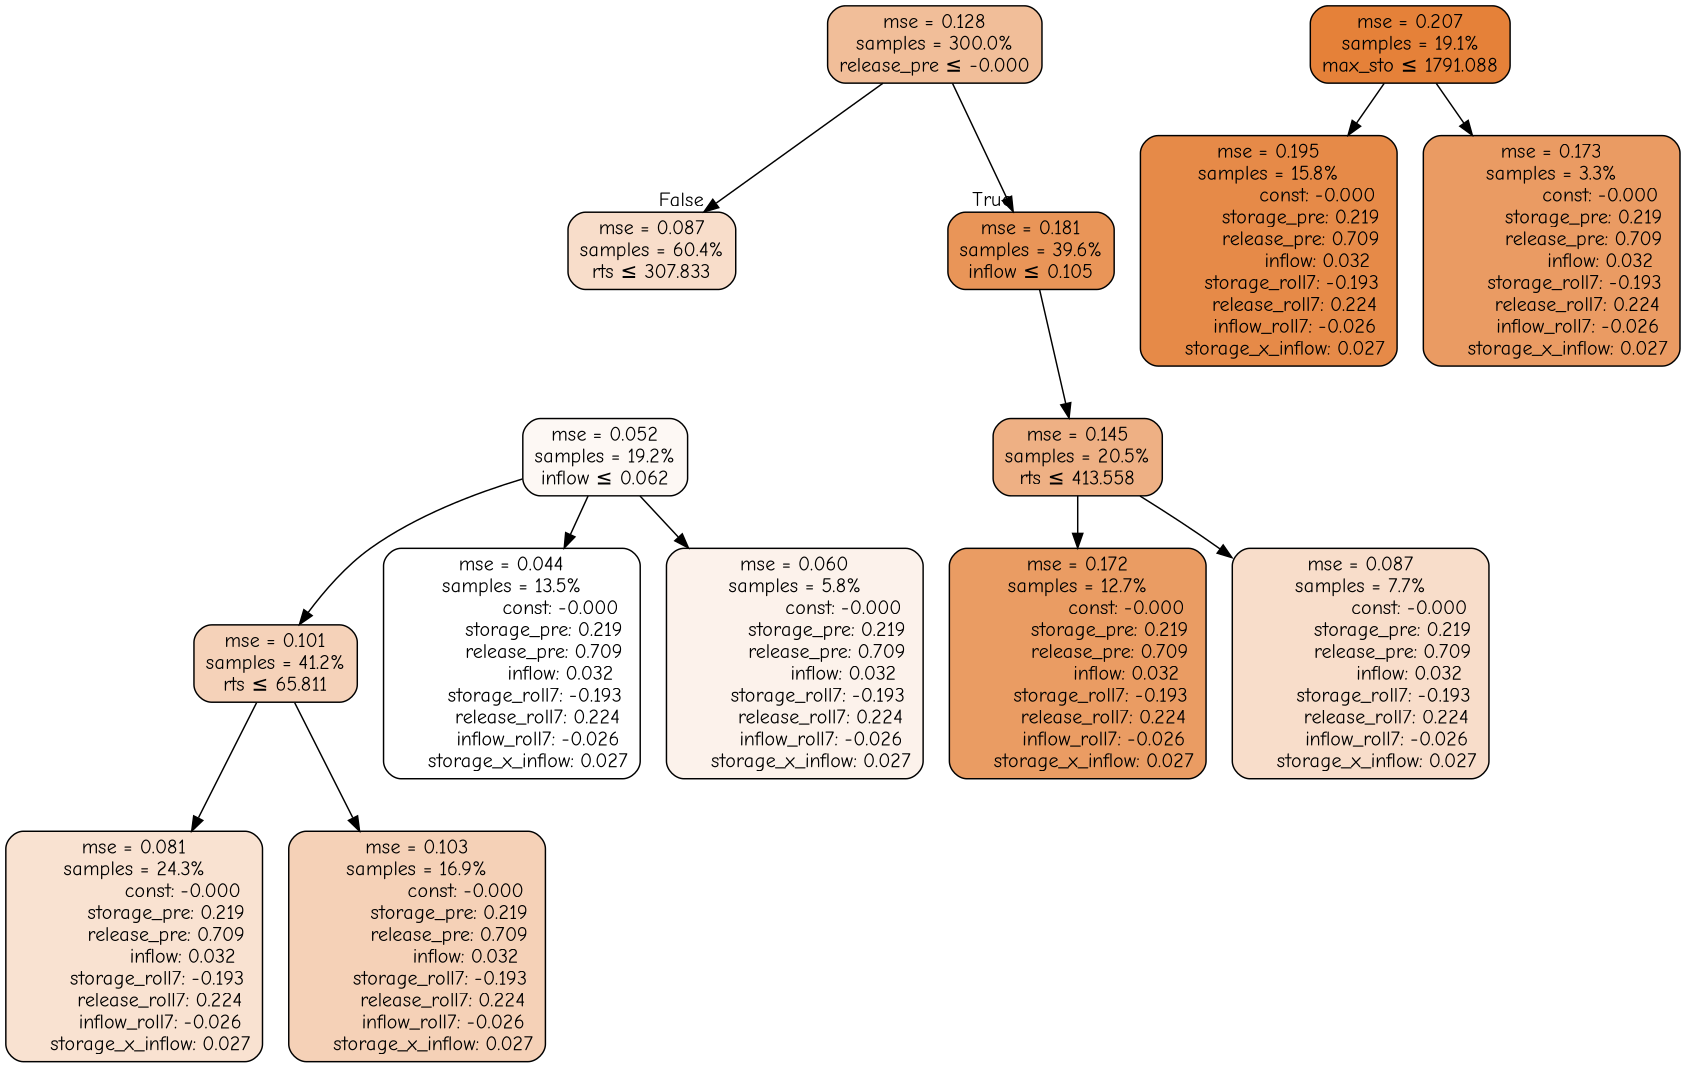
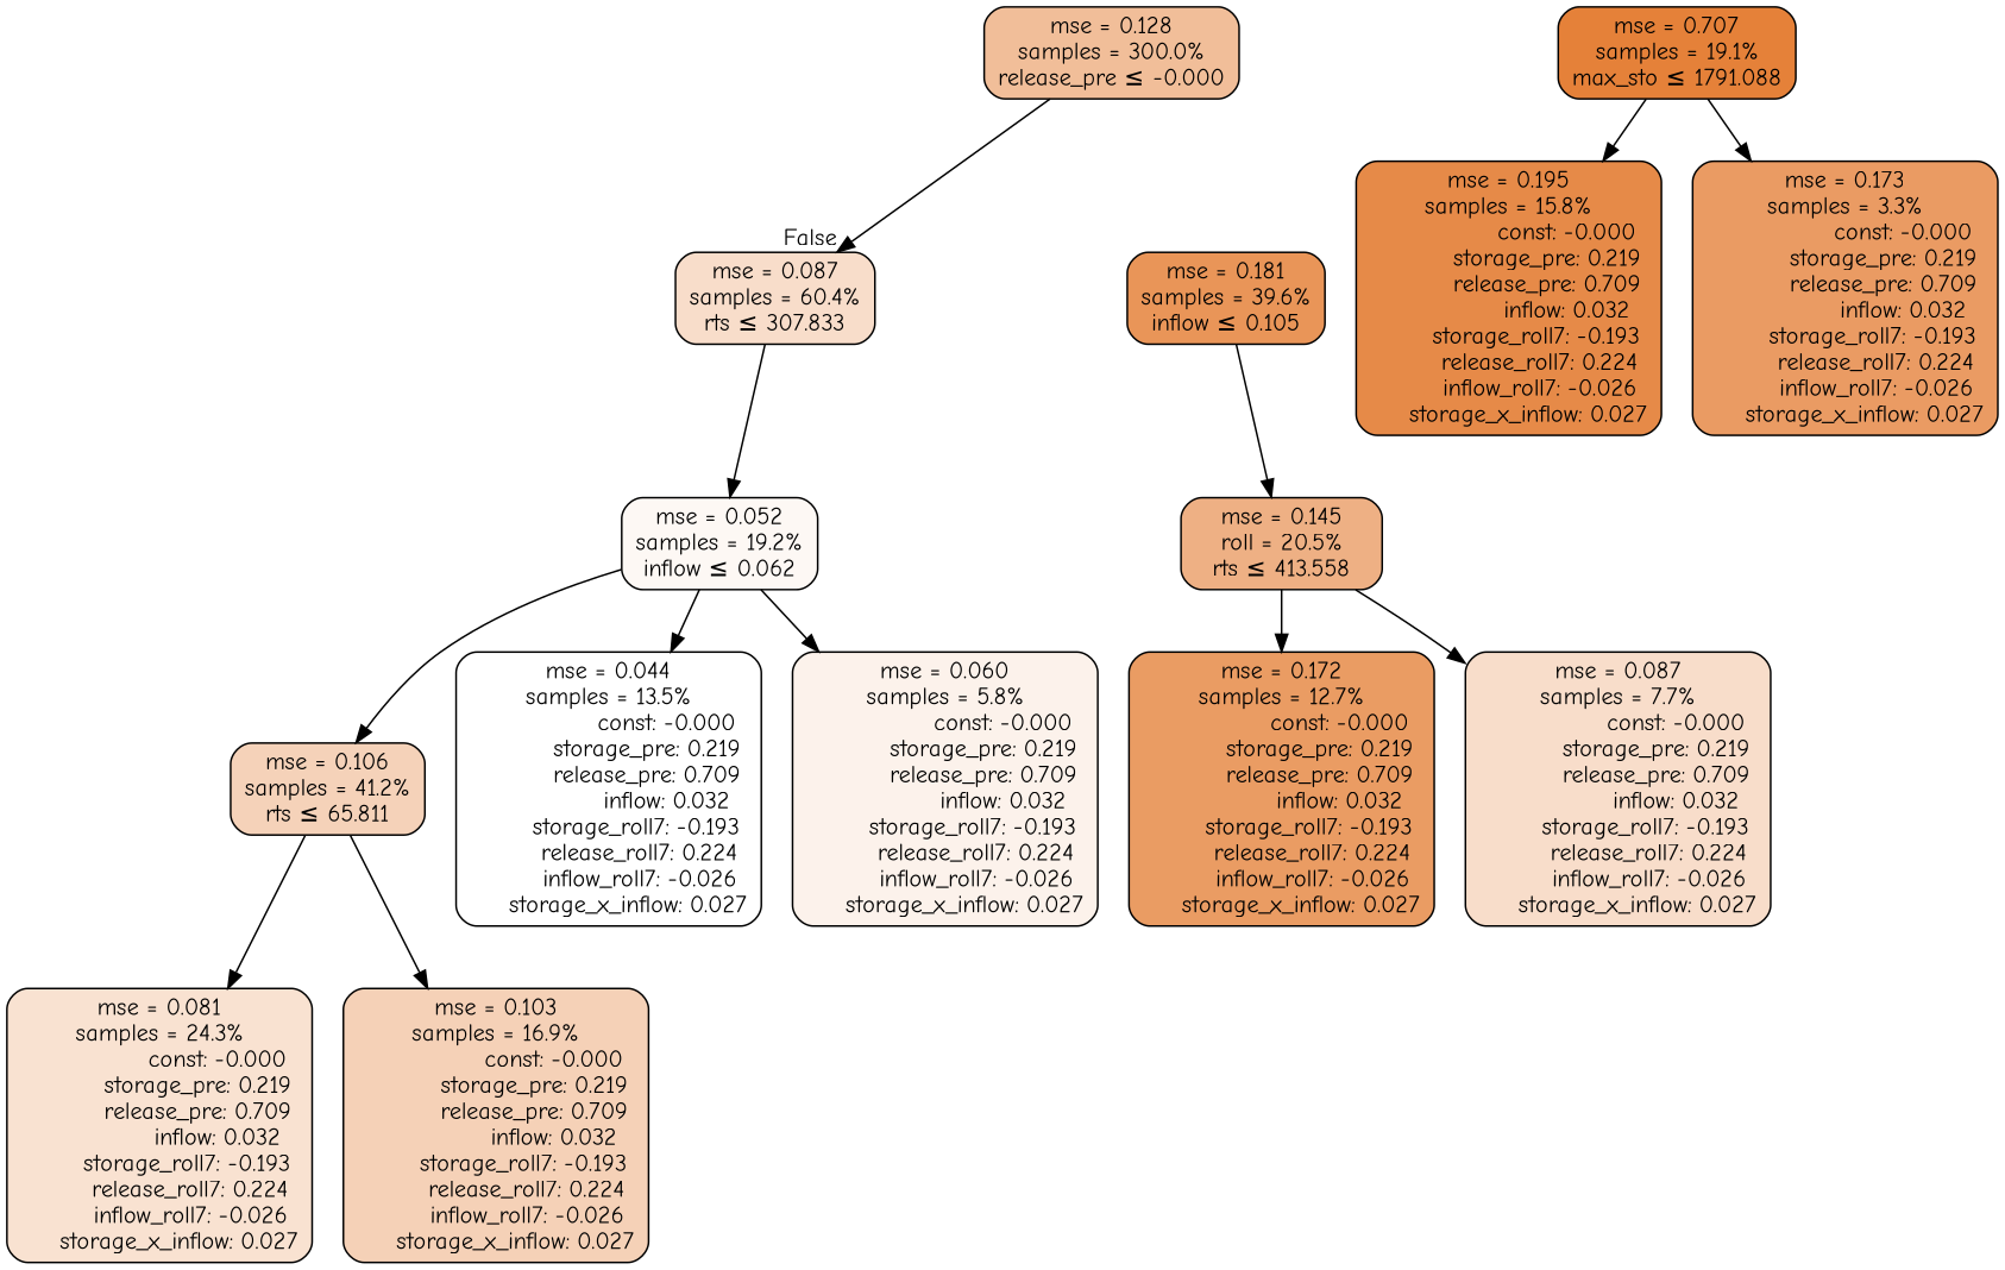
  digraph {
    fontname="Comic Neue"
    node [color=black fillcolor="#f8ddca" fontname="Comic Neue" shape=rectangle style="filled, rounded"]
    edge [fontname="Comic Neue"]
    n1 [fillcolor="#f1be99" label="mse = 0.128\nsamples = 300.0%\nrelease_pre &le; -0.000"]
    n2 [label="mse = 0.087\nsamples = 60.4%\nrts &le; 307.833"]
    n3 [fillcolor="#e99558" label="mse = 0.181\nsamples = 39.6%\ninflow &le; 0.105"]
    n4 [fillcolor="#fdf8f4" label="mse = 0.052\nsamples = 19.2%\ninflow &le; 0.062"]
-   n5 [fillcolor="#eeb084" label="mse = 0.145\nsamples = 20.5%\nrts &le; 413.558"]
-   n6 [fillcolor="#f5d2b9" label="mse = 0.101\nsamples = 41.2%\nrts &le; 65.811"]
+   n5 [fillcolor="#eeb084" label="mse = 0.145\nroll = 20.5%\nrts &le; 413.558"]
+   n6 [fillcolor="#f5d2b9" label="mse = 0.106\nsamples = 41.2%\nrts &le; 65.811"]
    n7 [fillcolor="#f9e2d1" label="mse = 0.081\nsamples = 24.3%\n               const: -0.000\n          storage_pre: 0.219\n          release_pre: 0.709\n               inflow: 0.032\n       storage_roll7: -0.193\n        release_roll7: 0.224\n        inflow_roll7: -0.026\n     storage_x_inflow: 0.027"]
    n8 [fillcolor="#f5d1b7" label="mse = 0.103\nsamples = 16.9%\n               const: -0.000\n          storage_pre: 0.219\n          release_pre: 0.709\n               inflow: 0.032\n       storage_roll7: -0.193\n        release_roll7: 0.224\n        inflow_roll7: -0.026\n     storage_x_inflow: 0.027"]
    n9 [fillcolor="#ffffff" label="mse = 0.044\nsamples = 13.5%\n               const: -0.000\n          storage_pre: 0.219\n          release_pre: 0.709\n               inflow: 0.032\n       storage_roll7: -0.193\n        release_roll7: 0.224\n        inflow_roll7: -0.026\n     storage_x_inflow: 0.027"]
    n10 [fillcolor="#fcf2eb" label="mse = 0.060\nsamples = 5.8%\n               const: -0.000\n          storage_pre: 0.219\n          release_pre: 0.709\n               inflow: 0.032\n       storage_roll7: -0.193\n        release_roll7: 0.224\n        inflow_roll7: -0.026\n     storage_x_inflow: 0.027"]
    n11 [fillcolor="#ea9c63" label="mse = 0.172\nsamples = 12.7%\n               const: -0.000\n          storage_pre: 0.219\n          release_pre: 0.709\n               inflow: 0.032\n       storage_roll7: -0.193\n        release_roll7: 0.224\n        inflow_roll7: -0.026\n     storage_x_inflow: 0.027"]
    n12 [label="mse = 0.087\nsamples = 7.7%\n               const: -0.000\n          storage_pre: 0.219\n          release_pre: 0.709\n               inflow: 0.032\n       storage_roll7: -0.193\n        release_roll7: 0.224\n        inflow_roll7: -0.026\n     storage_x_inflow: 0.027"]
-   n13 [fillcolor="#e58139" label="mse = 0.207\nsamples = 19.1%\nmax_sto &le; 1791.088"]
+   n13 [fillcolor="#e58139" label="mse = 0.707\nsamples = 19.1%\nmax_sto &le; 1791.088"]
    n14 [fillcolor="#e68a48" label="mse = 0.195\nsamples = 15.8%\n               const: -0.000\n          storage_pre: 0.219\n          release_pre: 0.709\n               inflow: 0.032\n       storage_roll7: -0.193\n        release_roll7: 0.224\n        inflow_roll7: -0.026\n     storage_x_inflow: 0.027"]
    n15 [fillcolor="#ea9b63" label="mse = 0.173\nsamples = 3.3%\n               const: -0.000\n          storage_pre: 0.219\n          release_pre: 0.709\n               inflow: 0.032\n       storage_roll7: -0.193\n        release_roll7: 0.224\n        inflow_roll7: -0.026\n     storage_x_inflow: 0.027"]
    n1 -> n2 [headlabel=False labelangle=45 labeldistance=2.5]
-   n1 -> n3 [headlabel=True labelangle=-45 labeldistance=2.5]
+   n2 -> n4
    n3 -> n5
    n4 -> n6
    n4 -> n9
    n4 -> n10
    n5 -> n11
    n5 -> n12
    n6 -> n7
    n6 -> n8
    n13 -> n14
    n13 -> n15
  }
